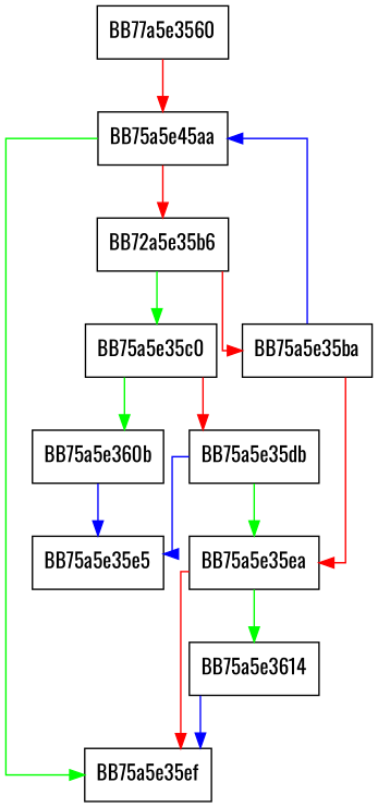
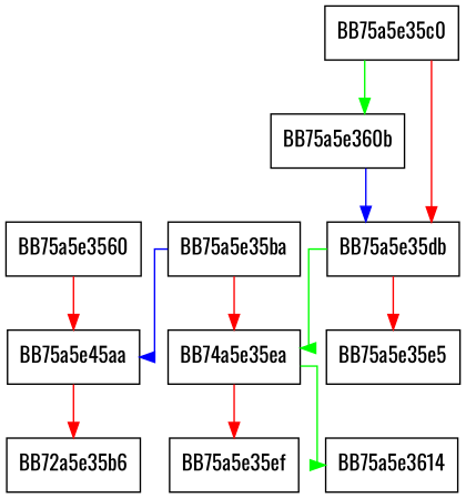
  digraph {
    fontname=Oswald
    splines=ortho
    node [fontname=Oswald shape=box]
    edge [color=red fontname=Oswald]
    n1 [label=BB75a5e45aa]
-   BB75a5e3560 [label=BB77a5e3560]
+   BB75a5e3560
    BB75a5e35ef
    n4 [label=BB72a5e35b6]
    BB75a5e35c0
    BB75a5e35ba
    BB75a5e360b
    BB75a5e35db
-   BB75a5e35ea
+   BB75a5e35ea [label=BB74a5e35ea]
    BB75a5e35e5
    BB75a5e3614
-   n1 -> BB75a5e35ef [color=green]
    n1 -> n4
    BB75a5e3560 -> n1
-   n4 -> BB75a5e35c0 [color=green]
-   n4 -> BB75a5e35ba
    BB75a5e35c0 -> BB75a5e360b [color=green]
    BB75a5e35c0 -> BB75a5e35db
    BB75a5e35ba -> n1 [color=blue]
    BB75a5e35ba -> BB75a5e35ea
-   BB75a5e360b -> BB75a5e35e5 [color=blue]
+   BB75a5e360b -> BB75a5e35db [color=blue]
    BB75a5e35db -> BB75a5e35ea [color=green]
-   BB75a5e35db -> BB75a5e35e5 [color=blue]
+   BB75a5e35db -> BB75a5e35e5
    BB75a5e35ea -> BB75a5e35ef
    BB75a5e35ea -> BB75a5e3614 [color=green]
-   BB75a5e3614 -> BB75a5e35ef [color=blue]
  }
